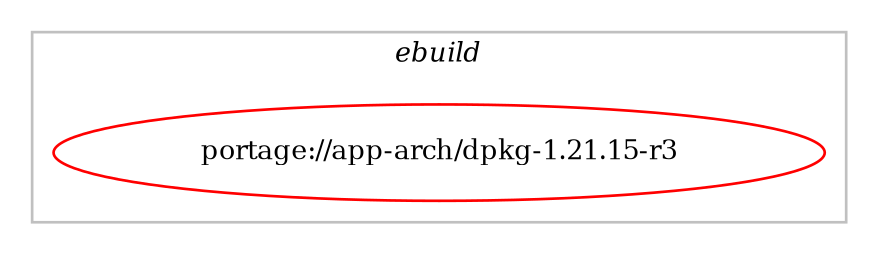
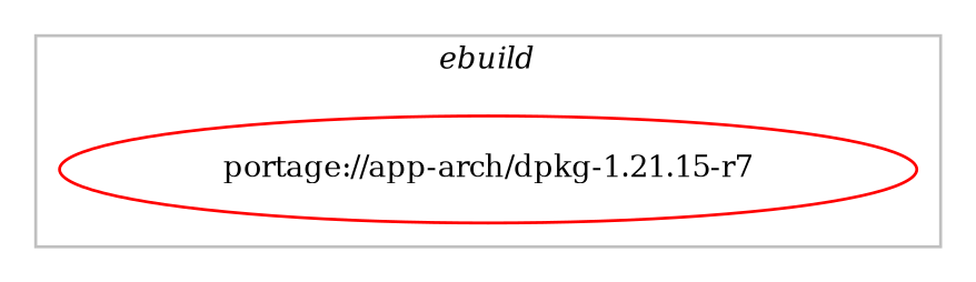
  digraph {
    compound=true
    concentrate=true
    fontname="DejaVu Serif"
    fontsize=10
    newrank=true
    rankdir=LR
    ranksep=1.5
-   n1 [color=red fontname="DejaVu Serif" fontsize=10 label="portage://app-arch/dpkg-1.21.15-r3" width=4]
+   n1 [color=red fontname="DejaVu Serif" fontsize=10 label="portage://app-arch/dpkg-1.21.15-r7" width=4]
    subgraph cluster_1 {
      color=gray
      label=<<i>ebuild</i>>
      n1
    }
    subgraph cluster_2 {
      color=gray
      label=<<i>dependencies</i>>
      subgraph cluster_3 {
        color=gray
        fillcolor="#eeeeee"
        label=<<i>compile</i>>
        style=filled
      }
      subgraph cluster_4 {
        color=gray
        fillcolor="#eeeeee"
        label=<<i>compile and run</i>>
        style=filled
      }
      subgraph cluster_5 {
        color=gray
        fillcolor="#eeeeee"
        label=<<i>run</i>>
        style=filled
      }
    }
    subgraph cluster_6 {
      color=gray
      label=<<i>candidates</i>>
      rank=same
    }
  }
